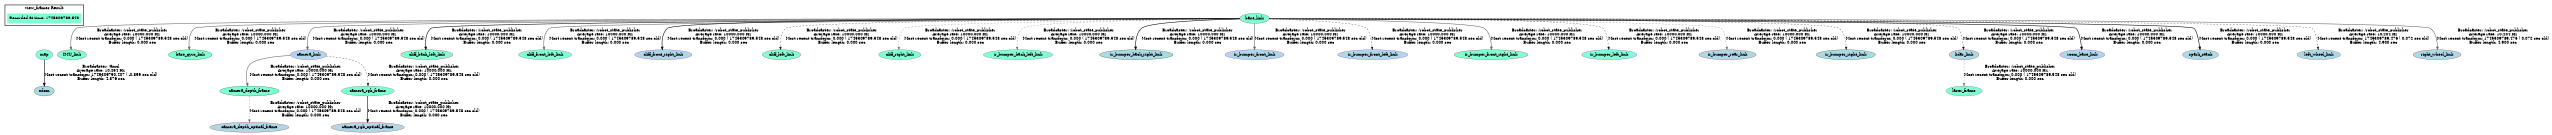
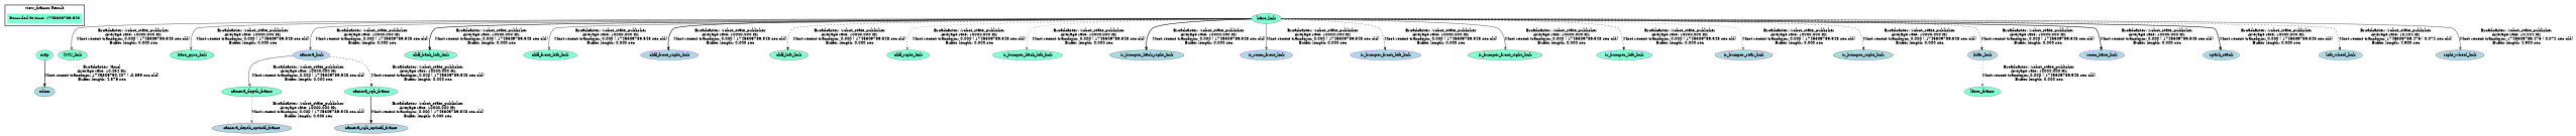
  digraph {
    node [color=brown fillcolor=aquamarine style=filled]
    edge [style=bold color=black]
    "Recorded at time: 1745309789.548" [color=gray40 shape=plaintext]
    map [color=gray40]
    base_link
    IMU_link
    base_gyro_link [color=darkgreen]
    camera_link [color=purple fillcolor=lightblue]
    cliff_back_left_link
    cliff_front_left_link [color=gray40]
    cliff_front_right_link [color=purple fillcolor=lightblue]
    cliff_left_link
    cliff_right_link [color=gray40]
    ir_bumper_back_left_link [color=gray40]
    ir_bumper_back_right_link [color=darkgreen fillcolor=lightblue]
-   ir_bumper_front_link [color=purple fillcolor=lightblue]
+   ir_bumper_front_link [color=purple fillcolor=lightblue label=ir_room_front_link]
    ir_bumper_front_left_link [color=purple fillcolor=lightblue]
    ir_bumper_front_right_link
    ir_bumper_left_link [color=purple]
    ir_bumper_rear_link [fillcolor=lightblue]
    ir_bumper_right_link [color=darkgreen fillcolor=lightblue]
    lidar_link [fillcolor=lightblue]
    room_base_link [color=purple fillcolor=lightblue]
    spark_stack [color=gray40 fillcolor=lightblue]
    left_wheel_link [color=gray40 fillcolor=lightblue]
    right_wheel_link [fillcolor=lightblue]
    camera_depth_frame [color=darkgreen]
    camera_rgb_frame [color=gray40]
    laser_frame [color=gray40]
    odom [color=darkgreen fillcolor=lightblue]
    camera_depth_optical_frame [fillcolor=lightblue]
    camera_rgb_optical_frame [fillcolor=lightblue]
    subgraph cluster_1 {
      color=black
      label="view_frames Result"
      style=bold
      "Recorded at time: 1745309789.548"
    }
    "Recorded at time: 1745309789.548" -> map [style=invis color=""]
    map -> odom [label="Broadcaster: /amcl\nAverage rate: 10.254 Hz\nMost recent transform: 1745309790.407 ( -0.859 sec old)\nBuffer length: 4.876 sec\n"]
    base_link -> IMU_link [color=gray40 label="Broadcaster: /robot_state_publisher\nAverage rate: 10000.000 Hz\nMost recent transform: 0.000 ( 1745309789.548 sec old)\nBuffer length: 0.000 sec\n"]
    base_link -> base_gyro_link [color=gray40 label="Broadcaster: /robot_state_publisher\nAverage rate: 10000.000 Hz\nMost recent transform: 0.000 ( 1745309789.548 sec old)\nBuffer length: 0.000 sec\n"]
    base_link -> camera_link [color=gray40 label="Broadcaster: /robot_state_publisher\nAverage rate: 10000.000 Hz\nMost recent transform: 0.000 ( 1745309789.548 sec old)\nBuffer length: 0.000 sec\n"]
    base_link -> cliff_back_left_link [label="Broadcaster: /robot_state_publisher\nAverage rate: 10000.000 Hz\nMost recent transform: 0.000 ( 1745309789.548 sec old)\nBuffer length: 0.000 sec\n"]
    base_link -> cliff_front_left_link [color=gray40 label="Broadcaster: /robot_state_publisher\nAverage rate: 10000.000 Hz\nMost recent transform: 0.000 ( 1745309789.548 sec old)\nBuffer length: 0.000 sec\n"]
    base_link -> cliff_front_right_link [label="Broadcaster: /robot_state_publisher\nAverage rate: 10000.000 Hz\nMost recent transform: 0.000 ( 1745309789.548 sec old)\nBuffer length: 0.000 sec\n"]
    base_link -> cliff_left_link [label="Broadcaster: /robot_state_publisher\nAverage rate: 10000.000 Hz\nMost recent transform: 0.000 ( 1745309789.548 sec old)\nBuffer length: 0.000 sec\n" style=dashed]
    base_link -> cliff_right_link [color=gray40 label="Broadcaster: /robot_state_publisher\nAverage rate: 10000.000 Hz\nMost recent transform: 0.000 ( 1745309789.548 sec old)\nBuffer length: 0.000 sec\n" style=dashed]
    base_link -> ir_bumper_back_left_link [color=gray40 label="Broadcaster: /robot_state_publisher\nAverage rate: 10000.000 Hz\nMost recent transform: 0.000 ( 1745309789.548 sec old)\nBuffer length: 0.000 sec\n" style=dashed]
    base_link -> ir_bumper_back_right_link [label="Broadcaster: /robot_state_publisher\nAverage rate: 10000.000 Hz\nMost recent transform: 0.000 ( 1745309789.548 sec old)\nBuffer length: 0.000 sec\n"]
    base_link -> ir_bumper_front_link [color=gray40 label="Broadcaster: /robot_state_publisher\nAverage rate: 10000.000 Hz\nMost recent transform: 0.000 ( 1745309789.548 sec old)\nBuffer length: 0.000 sec\n"]
    base_link -> ir_bumper_front_left_link [label="Broadcaster: /robot_state_publisher\nAverage rate: 10000.000 Hz\nMost recent transform: 0.000 ( 1745309789.548 sec old)\nBuffer length: 0.000 sec\n" style=dashed]
    base_link -> ir_bumper_front_right_link [color=gray40 label="Broadcaster: /robot_state_publisher\nAverage rate: 10000.000 Hz\nMost recent transform: 0.000 ( 1745309789.548 sec old)\nBuffer length: 0.000 sec\n"]
    base_link -> ir_bumper_left_link [label="Broadcaster: /robot_state_publisher\nAverage rate: 10000.000 Hz\nMost recent transform: 0.000 ( 1745309789.548 sec old)\nBuffer length: 0.000 sec\n" style=dashed]
    base_link -> ir_bumper_rear_link [color=gray40 label="Broadcaster: /robot_state_publisher\nAverage rate: 10000.000 Hz\nMost recent transform: 0.000 ( 1745309789.548 sec old)\nBuffer length: 0.000 sec\n" style=dashed]
    base_link -> ir_bumper_right_link [label="Broadcaster: /robot_state_publisher\nAverage rate: 10000.000 Hz\nMost recent transform: 0.000 ( 1745309789.548 sec old)\nBuffer length: 0.000 sec\n" style=dashed]
    base_link -> lidar_link [label="Broadcaster: /robot_state_publisher\nAverage rate: 10000.000 Hz\nMost recent transform: 0.000 ( 1745309789.548 sec old)\nBuffer length: 0.000 sec\n" style=dashed]
    base_link -> room_base_link [label="Broadcaster: /robot_state_publisher\nAverage rate: 10000.000 Hz\nMost recent transform: 0.000 ( 1745309789.548 sec old)\nBuffer length: 0.000 sec\n"]
    base_link -> spark_stack [label="Broadcaster: /robot_state_publisher\nAverage rate: 10000.000 Hz\nMost recent transform: 0.000 ( 1745309789.548 sec old)\nBuffer length: 0.000 sec\n"]
    base_link -> left_wheel_link [label="Broadcaster: /robot_state_publisher\nAverage rate: 10.204 Hz\nMost recent transform: 1745309789.476 ( 0.072 sec old)\nBuffer length: 4.900 sec\n" style=dashed]
    base_link -> right_wheel_link [color=gray40 label="Broadcaster: /robot_state_publisher\nAverage rate: 10.204 Hz\nMost recent transform: 1745309789.476 ( 0.072 sec old)\nBuffer length: 4.900 sec\n"]
    camera_link -> camera_depth_frame [color=gray40 label="Broadcaster: /robot_state_publisher\nAverage rate: 10000.000 Hz\nMost recent transform: 0.000 ( 1745309789.548 sec old)\nBuffer length: 0.000 sec\n"]
    camera_link -> camera_rgb_frame [label="Broadcaster: /robot_state_publisher\nAverage rate: 10000.000 Hz\nMost recent transform: 0.000 ( 1745309789.548 sec old)\nBuffer length: 0.000 sec\n" style=dashed]
    lidar_link -> laser_frame [color=gray40 label="Broadcaster: /robot_state_publisher\nAverage rate: 10000.000 Hz\nMost recent transform: 0.000 ( 1745309789.548 sec old)\nBuffer length: 0.000 sec\n" style=dashed]
    camera_depth_frame -> camera_depth_optical_frame [color=gray40 label="Broadcaster: /robot_state_publisher\nAverage rate: 10000.000 Hz\nMost recent transform: 0.000 ( 1745309789.548 sec old)\nBuffer length: 0.000 sec\n" style=dashed]
    camera_rgb_frame -> camera_rgb_optical_frame [label="Broadcaster: /robot_state_publisher\nAverage rate: 10000.000 Hz\nMost recent transform: 0.000 ( 1745309789.548 sec old)\nBuffer length: 0.000 sec\n"]
  }
